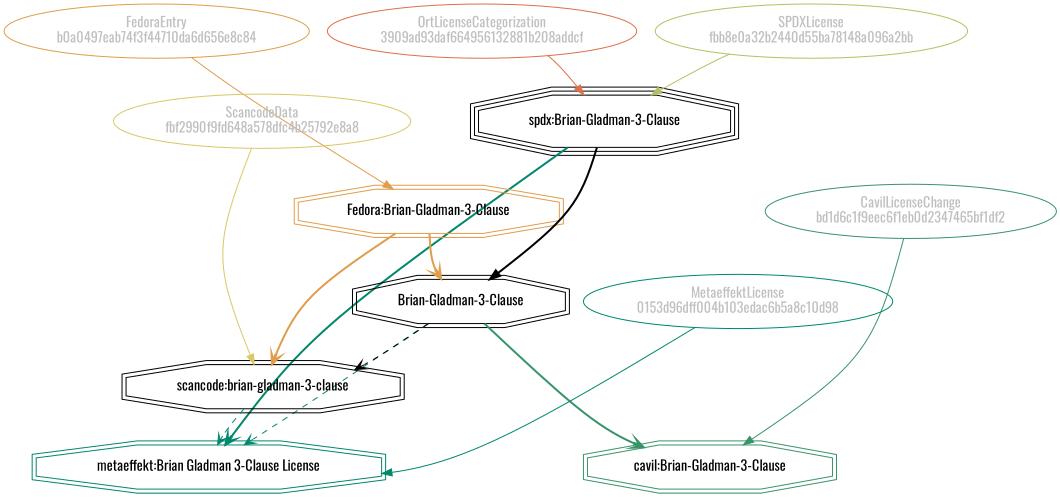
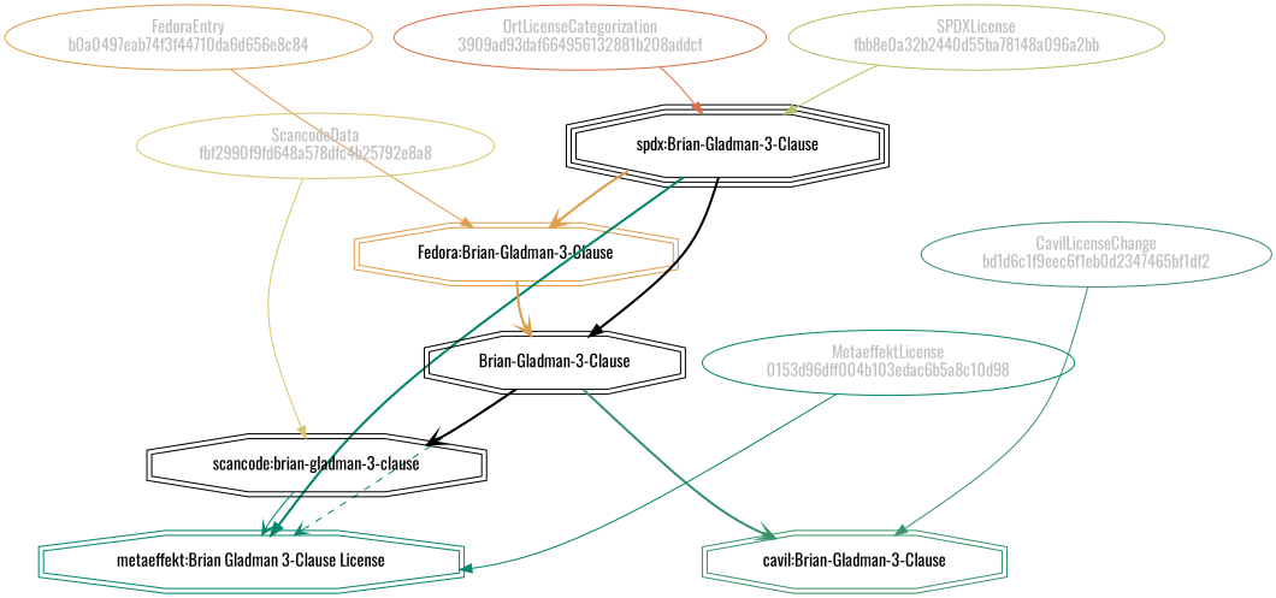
  strict digraph {
    fontname=Oswald
    splines=curved
    node [fontname=Oswald shape=ellipse]
    edge [color="#00876c" fontname=Oswald weight=0.5 arrowhead=vee]
    n1 [color="#b8bf62" fillcolor="beige;1" fontcolor=gray label="SPDXLicense\nfbb8e0a32b2440d55ba78148a096a2bb"]
    n2 [label="spdx:Brian-Gladman-3-Clause" shape=tripleoctagon]
    n3 [color="#e09d4b" label="Fedora:Brian-Gladman-3-Clause" shape=doubleoctagon]
    n4 [color="#00876c" label="metaeffekt:Brian Gladman 3-Clause License" shape=doubleoctagon]
    n5 [label="Brian-Gladman-3-Clause" shape=doubleoctagon]
    n6 [label="scancode:brian-gladman-3-clause" shape=doubleoctagon]
    n7 [color="#379469" label="cavil:Brian-Gladman-3-Clause" shape=doubleoctagon]
    n8 [color="#e09d4b" fillcolor="beige;1" fontcolor=gray label="FedoraEntry\nb0a0497eab74f3f44710da6d656e8c84"]
    n9 [color="#dac767" fillcolor="beige;1" fontcolor=gray label="ScancodeData\nfbf2990f9fd648a578dfc4b25792e8a8"]
    n10 [color="#e06f45" fillcolor="beige;1" fontcolor=gray label="OrtLicenseCategorization\n3909ad93daf664956132881b208addcf"]
    n11 [color="#379469" fillcolor="beige;1" fontcolor=gray label="CavilLicenseChange\nbd1d6c1f9eec6f1eb0d2347465bf1df2"]
    n12 [color="#00876c" fillcolor="beige;1" fontcolor=gray label="MetaeffektLicense\n0153d96dff004b103edac6b5a8c10d98"]
    n1 -> n2 [color="#b8bf62" arrowhead=""]
-   n6 -> n3 [color="#e09d4b" style=bold weight=0.7]
-   n2 -> n4 [style=bold weight=0.7]
+   n2 -> n3 [color="#e09d4b" style=bold weight=0.7]
+   n2 -> n4 [arrowhead=normal style=bold weight=0.7]
    n3 -> n5 [color="#e09d4b" style=bold weight=0.7]
    n5 -> n2 [arrowhead=normal style=bold weight=0.7 color=""]
    n5 -> n4 [style=dashed]
-   n5 -> n6 [style=dashed weight=0.7 color=""]
+   n5 -> n6 [style=bold weight=0.7 color=""]
    n5 -> n7 [color="#379469" style=bold weight=0.7]
-   n6 -> n4 [style=dashed]
+   n6 -> n4 [style=solid]
    n8 -> n3 [color="#e09d4b" arrowhead=""]
    n9 -> n6 [color="#dac767" arrowhead=""]
    n10 -> n2 [color="#e06f45" arrowhead=""]
    n11 -> n7 [color="#379469" arrowhead=""]
    n12 -> n4 [arrowhead=""]
  }
